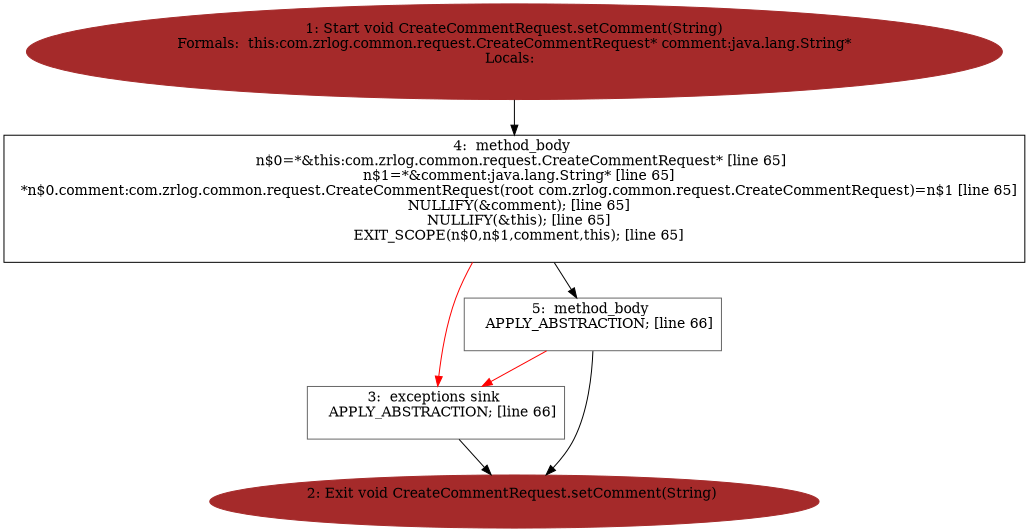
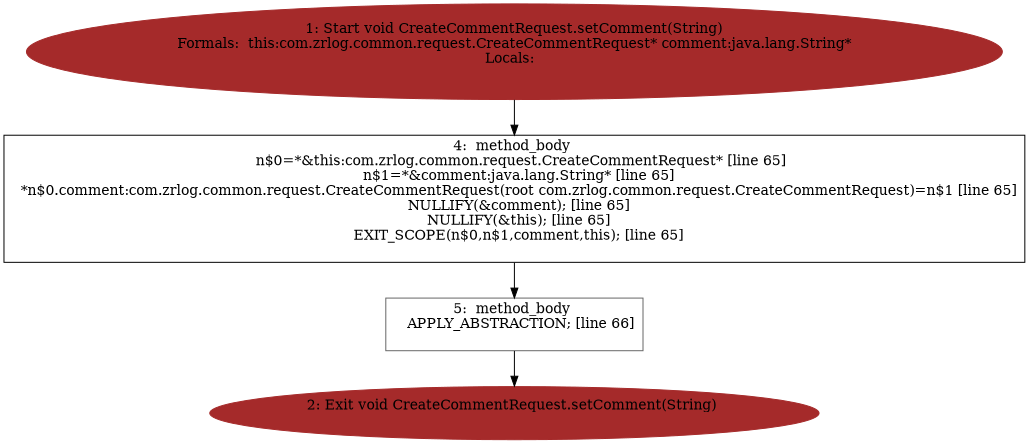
  digraph {
    node [color=brown shape=box]
    n1 [label="1: Start void CreateCommentRequest.setComment(String)\nFormals:  this:com.zrlog.common.request.CreateCommentRequest* comment:java.lang.String*\nLocals:  \n  " style=filled shape=""]
    n2 [label="4:  method_body \n   n$0=*&this:com.zrlog.common.request.CreateCommentRequest* [line 65]\n  n$1=*&comment:java.lang.String* [line 65]\n  *n$0.comment:com.zrlog.common.request.CreateCommentRequest(root com.zrlog.common.request.CreateCommentRequest)=n$1 [line 65]\n  NULLIFY(&comment); [line 65]\n  NULLIFY(&this); [line 65]\n  EXIT_SCOPE(n$0,n$1,comment,this); [line 65]\n " color=black]
-   n3 [label="3:  exceptions sink \n   APPLY_ABSTRACTION; [line 66]\n " color=gray40]
    n4 [label="5:  method_body \n   APPLY_ABSTRACTION; [line 66]\n " color=gray40]
    n5 [label="2: Exit void CreateCommentRequest.setComment(String) \n  " style=filled shape=""]
    n1 -> n2
-   n2 -> n3 [color=red]
    n2 -> n4
-   n3 -> n5
-   n4 -> n3 [color=red]
    n4 -> n5
  }
